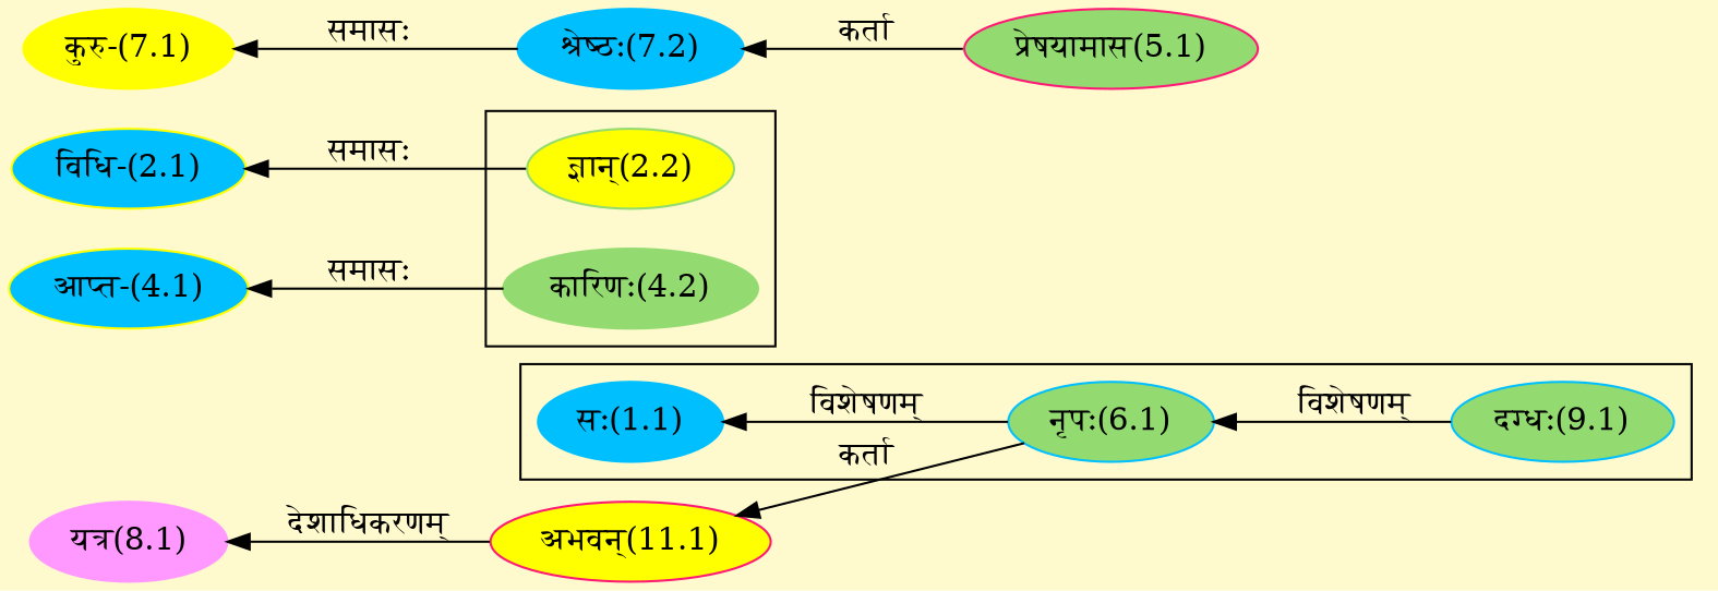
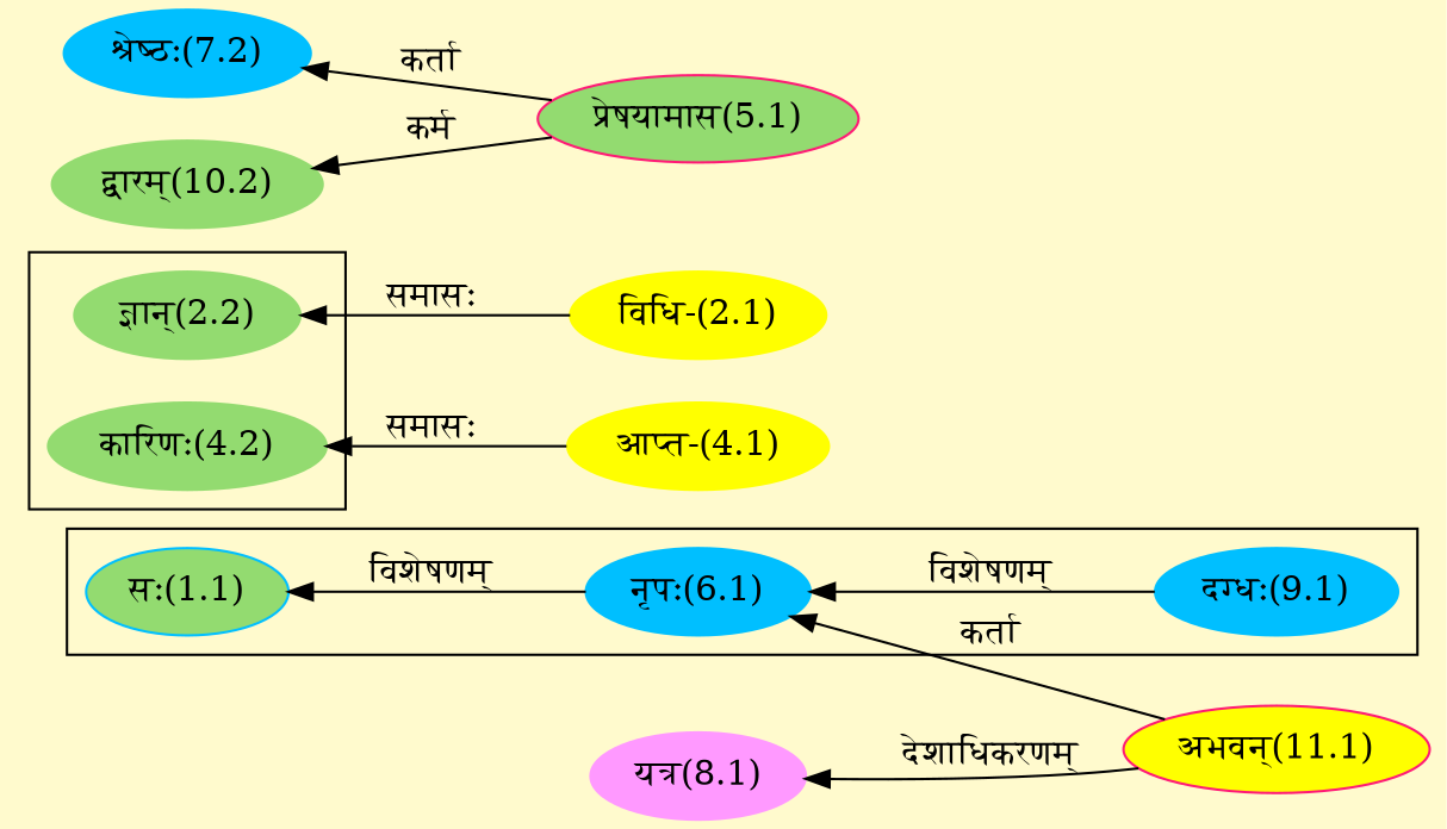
  digraph {
    bgcolor=lemonchiffon1
    compound=true
    rankdir=LR
    node [color="#00BFFF" style=filled]
    edge [dir=back]
-   n1 [label="सः(1.1)"]
-   n2 [label="नृपः(6.1)" fillcolor="#93DB70"]
-   n3 [label="दग्धः(9.1)" fillcolor="#93DB70"]
-   n4 [color="#93DB70" label="ज्ञान्(2.2)" fillcolor="#FFFF00"]
+   n1 [label="सः(1.1)" fillcolor="#93DB70"]
+   n2 [label="नृपः(6.1)"]
+   n3 [label="दग्धः(9.1)"]
+   n4 [color="#93DB70" label="ज्ञान्(2.2)"]
    n5 [color="#93DB70" label="कारिणः(4.2)"]
    n6 [color="#FF1975" fillcolor="#FFFF00" label="अभवन्(11.1)"]
    n7 [color="#FF1975" fillcolor="#93DB70" label="प्रेषयामास(5.1)"]
-   n8 [color="#FFFF00" label="विधि-(2.1)" fillcolor="#00BFFF"]
-   n9 [color="#FFFF00" label="आप्त-(4.1)" fillcolor="#00BFFF"]
+   n8 [color="#FFFF00" label="विधि-(2.1)"]
+   n9 [color="#FFFF00" label="आप्त-(4.1)"]
    n10 [label="श्रेष्ठः(7.2)"]
-   n11 [color="#FFFF00" label="कुरु-(7.1)"]
    n12 [color="#FF99FF" label="यत्र(8.1)"]
+   n13 [color="#93DB70" label="द्वारम्(10.2)"]
    subgraph cluster_1 {
      n1
      n2
      n3
    }
    subgraph cluster_2 {
      n4
      n5
    }
    n1 -> n2 [label="विशेषणम्"]
    n2 -> n3 [label="विशेषणम्"]
-   n6 -> n2 [label="कर्ता"]
-   n8 -> n4 [label="समासः"]
-   n9 -> n5 [label="समासः"]
+   n2 -> n6 [label="कर्ता"]
+   n4 -> n8 [label="समासः"]
+   n5 -> n9 [label="समासः"]
    n10 -> n7 [label="कर्ता"]
-   n11 -> n10 [label="समासः"]
    n12 -> n6 [label="देशाधिकरणम्"]
+   n13 -> n7 [label="कर्म"]
  }
